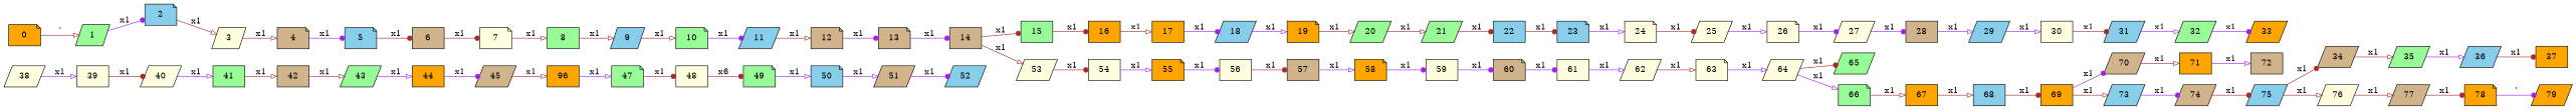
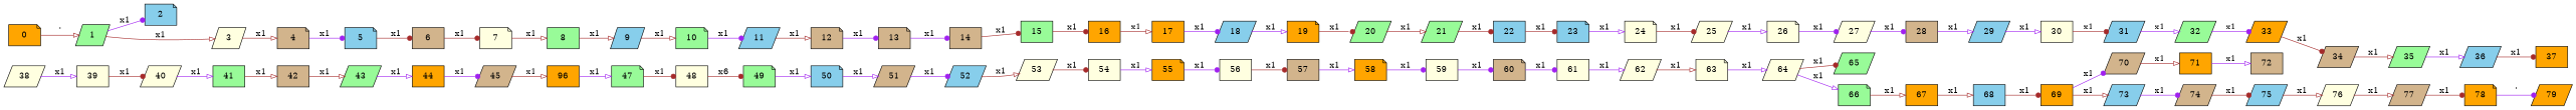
  digraph {
    rankdir=LR
    node [fillcolor=lightyellow shape=parallelogram style=filled]
    edge [arrowhead=onormal color=brown]
    0 [fillcolor=orange shape=note]
    1 [fillcolor=palegreen]
    2 [fillcolor=skyblue shape=note]
    3
    4 [fillcolor=tan shape=note]
    5 [fillcolor=skyblue shape=note]
    6 [fillcolor=tan shape=box]
    7 [shape=note]
    8 [fillcolor=palegreen shape=box]
    9 [fillcolor=skyblue]
    10 [fillcolor=palegreen shape=note]
    11 [fillcolor=skyblue]
    12 [fillcolor=tan shape=note]
    13 [fillcolor=tan shape=note]
    14 [fillcolor=tan shape=box]
    15 [fillcolor=palegreen shape=box]
    16 [fillcolor=orange shape=box]
    17 [fillcolor=orange shape=box]
    18 [fillcolor=skyblue]
    19 [fillcolor=orange shape=note]
    20 [fillcolor=palegreen]
    21 [fillcolor=palegreen]
    22 [fillcolor=skyblue shape=box]
    23 [fillcolor=skyblue shape=note]
    24 [shape=note]
    25
    26 [shape=note]
    27
    28 [fillcolor=tan shape=box]
    29 [fillcolor=skyblue]
    30 [shape=box]
    31 [fillcolor=skyblue]
    32 [fillcolor=palegreen]
    33 [fillcolor=orange]
    34 [fillcolor=tan]
    35 [fillcolor=palegreen]
    36 [fillcolor=skyblue]
    37 [fillcolor=orange shape=box]
    39 [shape=box]
    38
    40
    41 [fillcolor=palegreen shape=box]
    42 [fillcolor=tan shape=box]
    43 [fillcolor=palegreen]
    44 [fillcolor=orange shape=box]
    45 [fillcolor=tan]
    n47 [fillcolor=orange label=96 shape=box]
    47 [fillcolor=palegreen shape=note]
    48 [shape=box]
    49 [fillcolor=palegreen shape=note]
    50 [fillcolor=skyblue shape=note]
    51 [fillcolor=tan]
    52 [fillcolor=skyblue]
    53
    54 [shape=box]
    55 [fillcolor=orange shape=note]
    56 [shape=box]
    57 [fillcolor=tan shape=box]
    58 [fillcolor=orange shape=note]
    59 [shape=box]
    60 [fillcolor=tan shape=note]
    61 [shape=box]
    62
    63 [shape=note]
    64
    65 [fillcolor=palegreen]
    66 [fillcolor=palegreen shape=note]
    67 [fillcolor=orange shape=box]
    68 [fillcolor=skyblue shape=box]
    69 [fillcolor=orange shape=box]
    70 [fillcolor=tan]
    73 [fillcolor=skyblue]
    71 [fillcolor=orange shape=box]
    72 [fillcolor=tan shape=box]
    74 [fillcolor=tan]
    75 [fillcolor=skyblue]
    76
    77 [fillcolor=tan]
    78 [fillcolor=orange shape=note]
    79 [fillcolor=orange]
    0 -> 1 [label="'"]
    1 -> 2 [arrowhead=dot color=purple label=x1]
-   2 -> 3 [label=x1]
+   1 -> 3 [label=x1]
    3 -> 4 [label=x1]
    4 -> 5 [arrowhead=dot color=purple label=x1]
    5 -> 6 [arrowhead=dot label=x1]
    6 -> 7 [arrowhead=dot label=x1]
    7 -> 8 [label=x1]
    8 -> 9 [label=x1]
    9 -> 10 [label=x1]
    10 -> 11 [arrowhead=dot color=purple label=x1]
    11 -> 12 [label=x1]
    12 -> 13 [arrowhead=dot color=purple label=x1]
    13 -> 14 [arrowhead=dot color=purple label=x1]
    14 -> 15 [arrowhead=dot label=x1]
    15 -> 16 [arrowhead=dot label=x1]
    16 -> 17 [label=x1]
    17 -> 18 [arrowhead=dot color=purple label=x1]
    18 -> 19 [color=purple label=x1]
-   19 -> 20 [label=x1]
+   19 -> 20 [arrowhead=dot label=x1]
    20 -> 21 [label=x1]
    21 -> 22 [arrowhead=dot label=x1]
    22 -> 23 [arrowhead=dot label=x1]
    23 -> 24 [color=purple label=x1]
    24 -> 25 [arrowhead=dot label=x1]
    25 -> 26 [color=purple label=x1]
    26 -> 27 [arrowhead=dot color=purple label=x1]
    27 -> 28 [arrowhead=dot color=purple label=x1]
    28 -> 29 [color=purple label=x1]
    29 -> 30 [color=purple label=x1]
    30 -> 31 [arrowhead=dot label=x1]
    31 -> 32 [color=purple label=x1]
    32 -> 33 [arrowhead=dot color=purple label=x1]
-   75 -> 34 [arrowhead=dot label=x1]
+   33 -> 34 [arrowhead=dot label=x1]
    34 -> 35 [label=x1]
    35 -> 36 [color=purple label=x1]
    36 -> 37 [arrowhead=dot label=x1]
    39 -> 40 [arrowhead=dot label=x1]
    38 -> 39 [color=purple label=x1]
    40 -> 41 [color=purple label=x1]
    41 -> 42 [label=x1]
    42 -> 43 [label=x1]
    43 -> 44 [color=purple label=x1]
    44 -> 45 [arrowhead=dot color=purple label=x1]
    45 -> n47 [label=x1]
    n47 -> 47 [color=purple label=x1]
    47 -> 48 [arrowhead=dot label=x1]
    48 -> 49 [arrowhead=dot label=x6]
    49 -> 50 [color=purple label=x1]
    50 -> 51 [color=purple label=x1]
    51 -> 52 [arrowhead=dot color=purple label=x1]
-   14 -> 53 [label=x1]
+   52 -> 53 [label=x1]
    53 -> 54 [arrowhead=dot label=x1]
    54 -> 55 [color=purple label=x1]
    55 -> 56 [arrowhead=dot color=purple label=x1]
    56 -> 57 [arrowhead=dot label=x1]
    57 -> 58 [color=purple label=x1]
    58 -> 59 [arrowhead=dot color=purple label=x1]
    59 -> 60 [arrowhead=dot color=purple label=x1]
    60 -> 61 [arrowhead=dot color=purple label=x1]
    61 -> 62 [color=purple label=x1]
    62 -> 63 [label=x1]
    63 -> 64 [color=purple label=x1]
    64 -> 65 [arrowhead=dot label=x1]
    64 -> 66 [color=purple label=x1]
    66 -> 67 [label=x1]
    67 -> 68 [label=x1]
    68 -> 69 [arrowhead=dot label=x1]
    69 -> 70 [arrowhead=dot color=purple label=x1]
    69 -> 73 [label=x1]
    70 -> 71 [label=x1]
    73 -> 74 [arrowhead=dot color=purple label=x1]
    71 -> 72 [color=purple label=x1]
    74 -> 75 [arrowhead=dot label=x1]
    75 -> 76 [label=x1]
    76 -> 77 [label=x1]
    77 -> 78 [arrowhead=dot label=x1]
    78 -> 79 [arrowhead=dot color=purple label="'"]
  }
